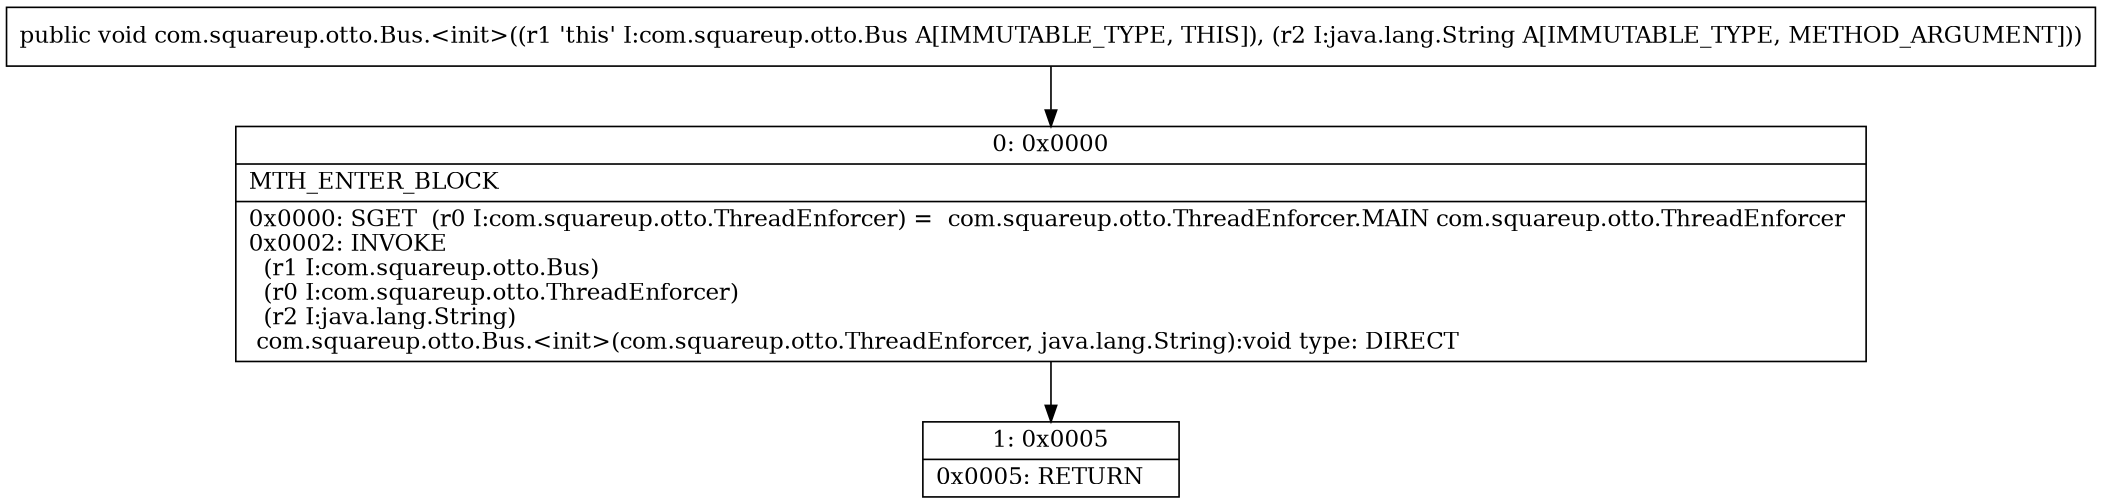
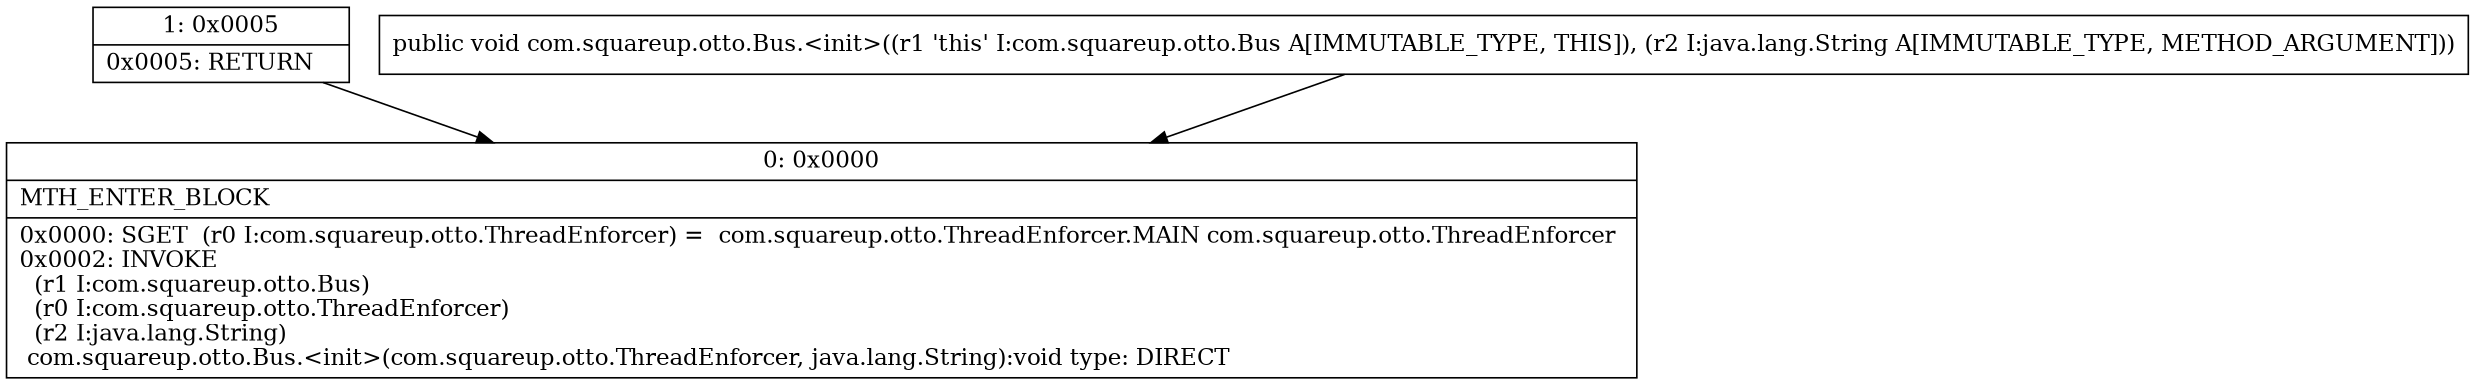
  digraph {
    node [shape=record]
    n1 [label="{0\:\ 0x0000|MTH_ENTER_BLOCK\l|0x0000: SGET  (r0 I:com.squareup.otto.ThreadEnforcer) =  com.squareup.otto.ThreadEnforcer.MAIN com.squareup.otto.ThreadEnforcer \l0x0002: INVOKE  \l  (r1 I:com.squareup.otto.Bus)\l  (r0 I:com.squareup.otto.ThreadEnforcer)\l  (r2 I:java.lang.String)\l com.squareup.otto.Bus.\<init\>(com.squareup.otto.ThreadEnforcer, java.lang.String):void type: DIRECT \l}"]
    n2 [label="{1\:\ 0x0005|0x0005: RETURN   \l}"]
    n3 [label="{public void com.squareup.otto.Bus.\<init\>((r1 'this' I:com.squareup.otto.Bus A[IMMUTABLE_TYPE, THIS]), (r2 I:java.lang.String A[IMMUTABLE_TYPE, METHOD_ARGUMENT])) }"]
-   n1 -> n2
+   n2 -> n1
    n3 -> n1
  }
